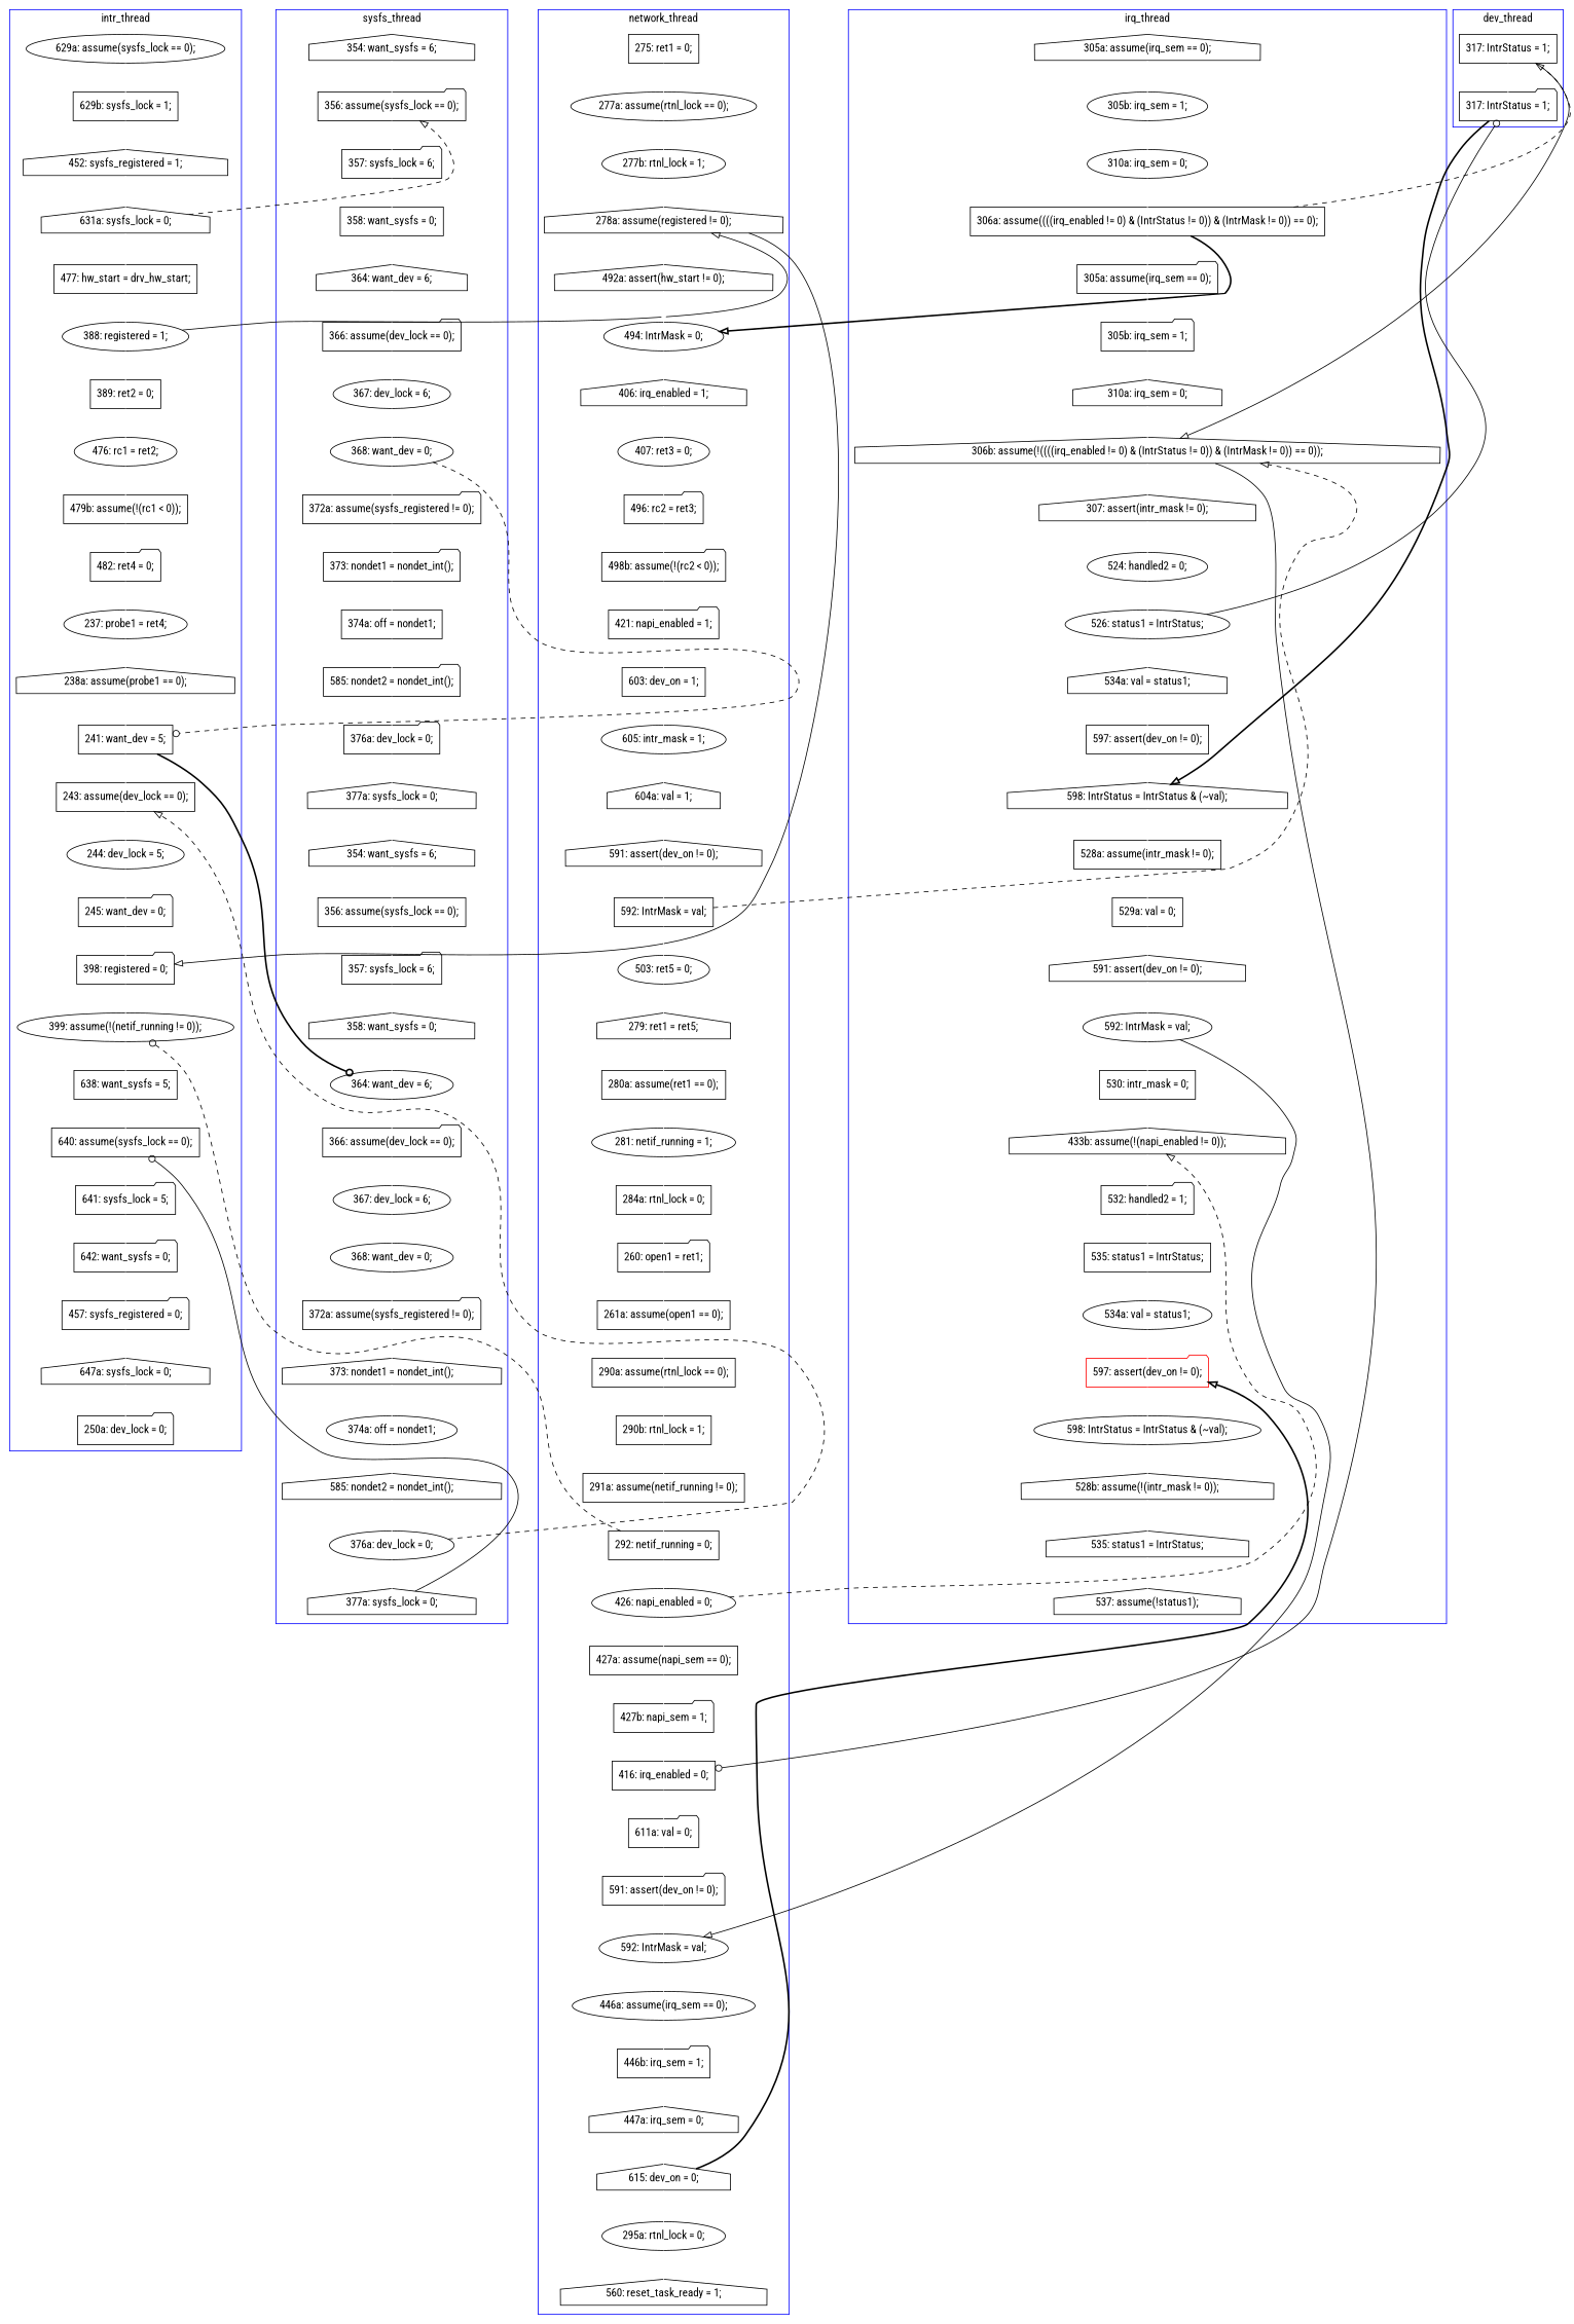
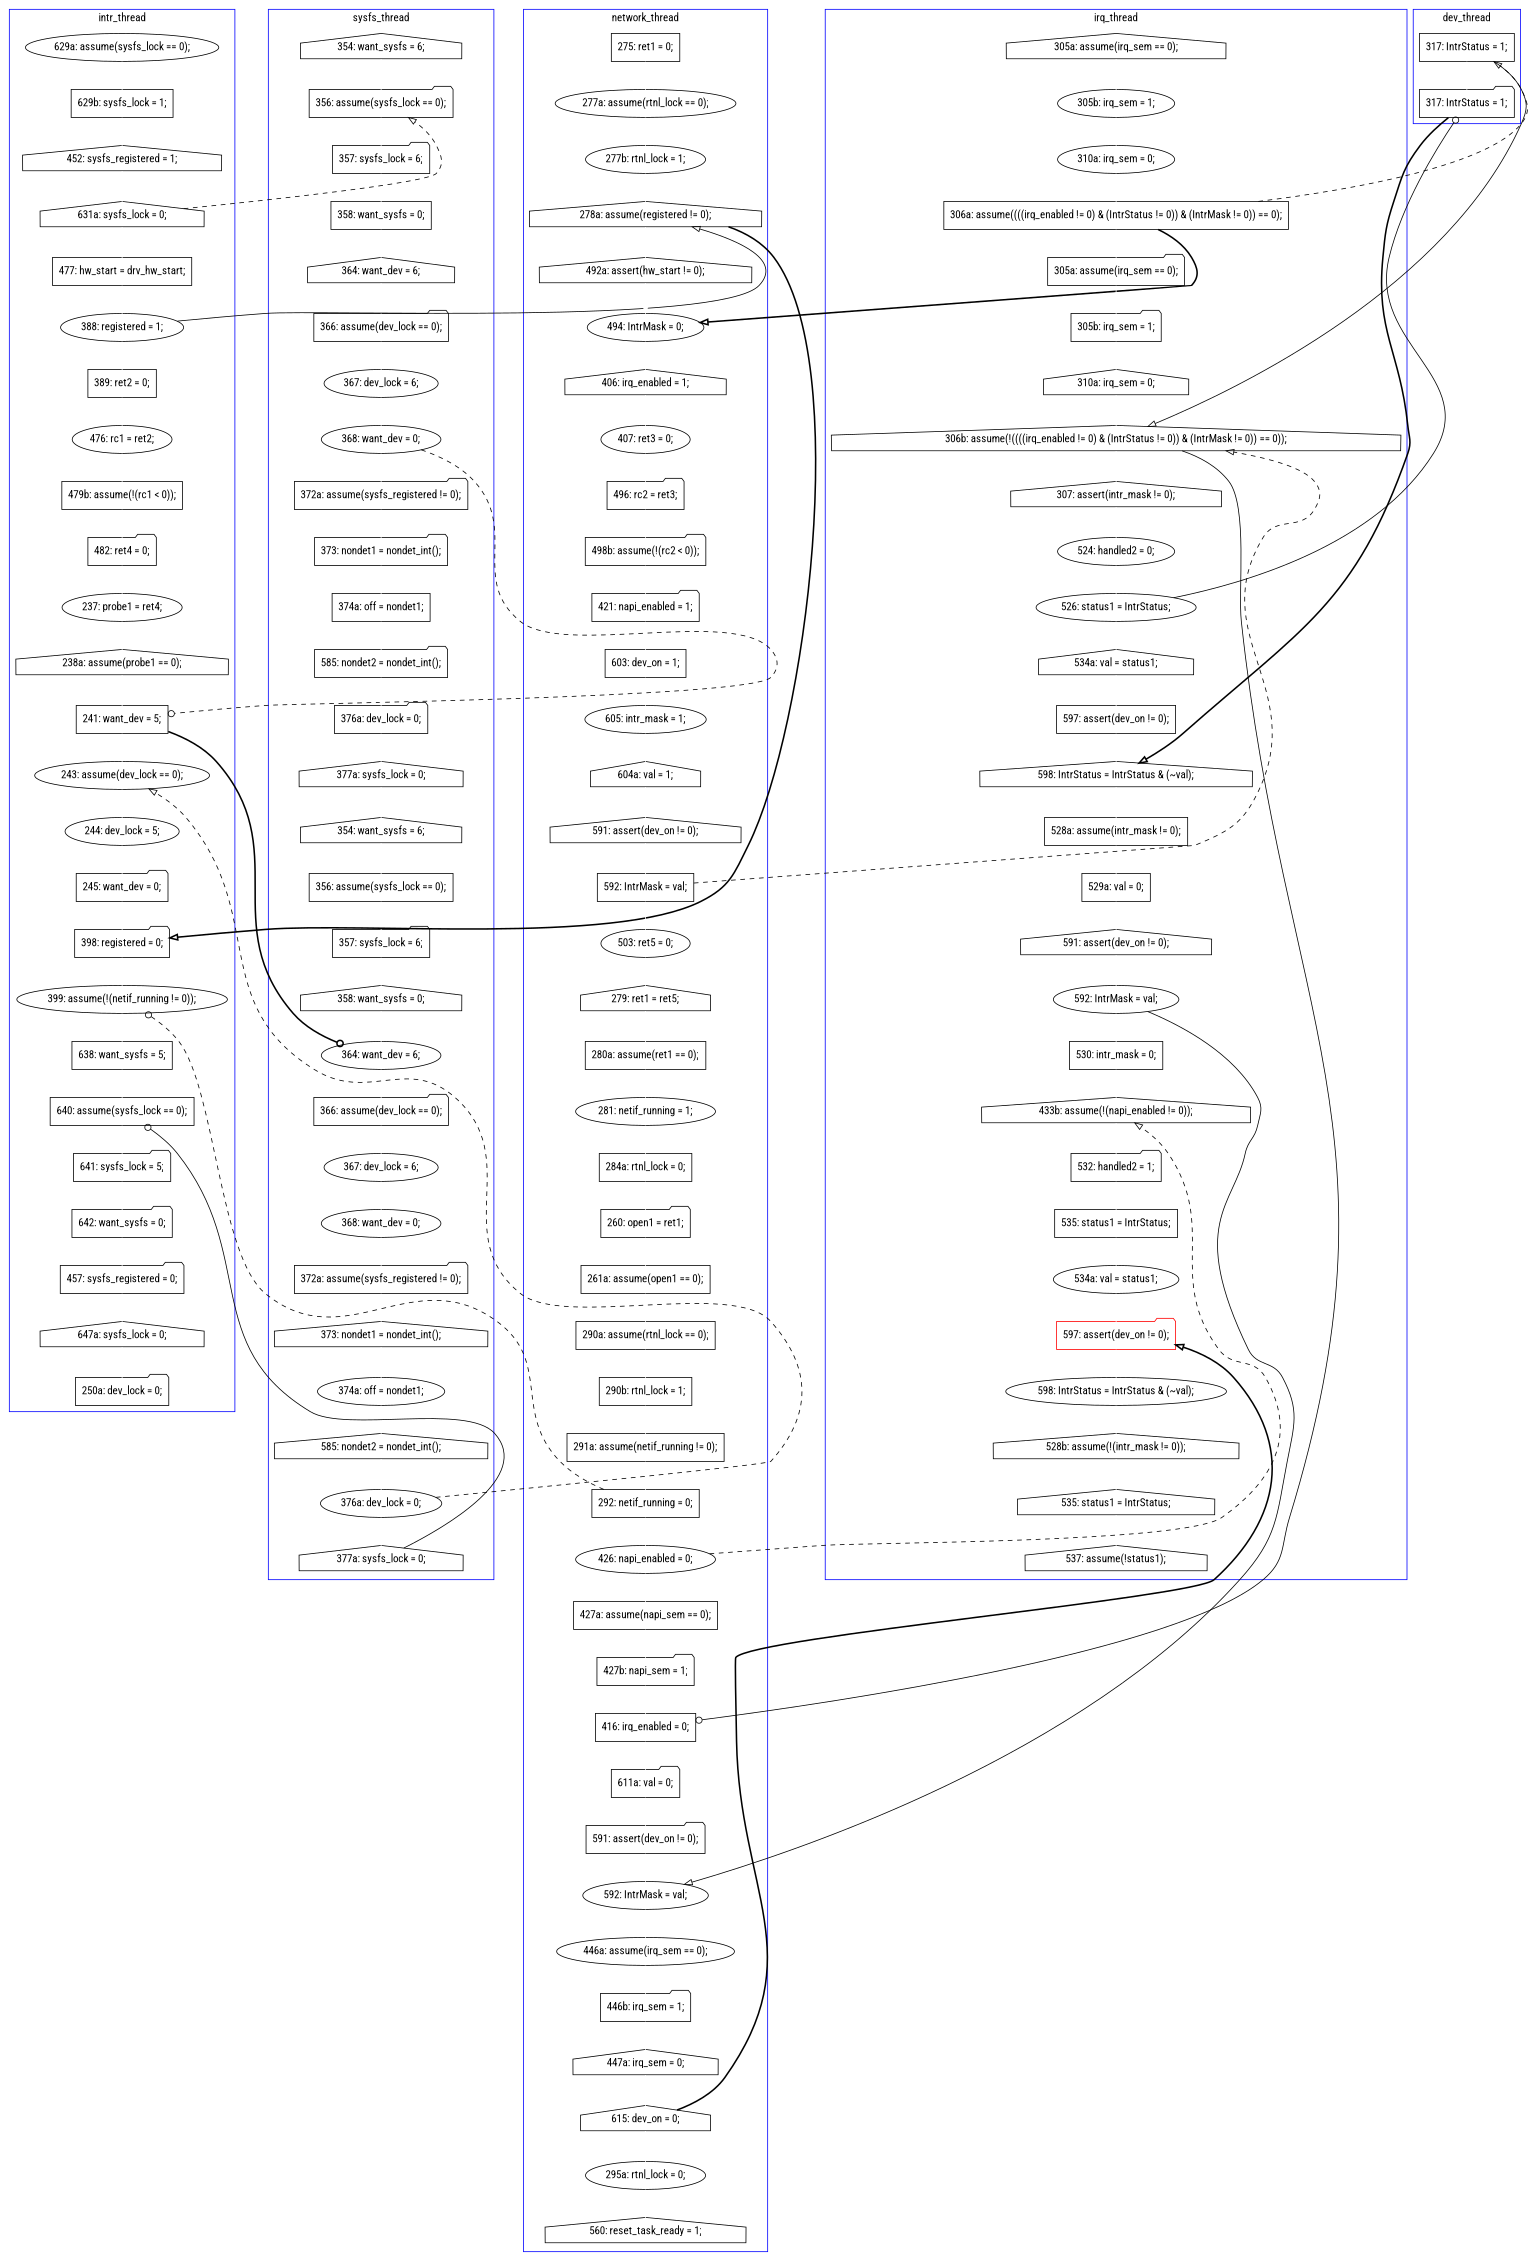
  digraph {
    fontname="Roboto Condensed"
    node [fontname="Roboto Condensed" shape=house]
    edge [color=white fontname="Roboto Condensed" style=solid]
    n1 [label="373: nondet1 = nondet_int();"]
    n2 [label="374a: off = nondet1;" shape=ellipse]
    n3 [label="364: want_dev = 6;"]
    n4 [label="366: assume(dev_lock == 0);" shape=folder]
    n5 [label="358: want_sysfs = 0;"]
    n6 [label="364: want_dev = 6;" shape=ellipse]
    n7 [label="367: dev_lock = 6;" shape=ellipse]
    n8 [label="366: assume(dev_lock == 0);" shape=folder]
    n9 [label="368: want_dev = 0;" shape=ellipse]
    n10 [label="372a: assume(sysfs_registered != 0);" shape=folder]
    n11 [label="585: nondet2 = nondet_int();"]
    n12 [label="376a: dev_lock = 0;" shape=ellipse]
    n13 [label="354: want_sysfs = 6;"]
    n14 [label="356: assume(sysfs_lock == 0);" shape=box]
    n15 [label="354: want_sysfs = 6;"]
    n16 [label="356: assume(sysfs_lock == 0);" shape=folder]
    n17 [label="357: sysfs_lock = 6;" shape=folder]
    n18 [label="374a: off = nondet1;" shape=box]
    n19 [label="585: nondet2 = nondet_int();" shape=folder]
    n20 [label="357: sysfs_lock = 6;" shape=folder]
    n21 [label="367: dev_lock = 6;" shape=ellipse]
    n22 [label="368: want_dev = 0;" shape=ellipse]
    n23 [label="358: want_sysfs = 0;" shape=box]
    n24 [label="377a: sysfs_lock = 0;"]
    n25 [label="373: nondet1 = nondet_int();" shape=folder]
    n26 [label="376a: dev_lock = 0;" shape=folder]
    n27 [label="372a: assume(sysfs_registered != 0);" shape=folder]
    n28 [label="377a: sysfs_lock = 0;"]
    n29 [label="317: IntrStatus = 1;" shape=box]
    n30 [label="317: IntrStatus = 1;" shape=folder]
    n31 [label="310a: irq_sem = 0;"]
    n32 [label="306b: assume(!((((irq_enabled != 0) & (IntrStatus != 0)) & (IntrMask != 0)) == 0));"]
    n33 [label="528b: assume(!(intr_mask != 0));"]
    n34 [label="535: status1 = IntrStatus;"]
    n35 [label="307: assert(intr_mask != 0);"]
    n36 [label="305a: assume(irq_sem == 0);"]
    n37 [label="305b: irq_sem = 1;" shape=ellipse]
    n38 [label="532: handled2 = 1;" shape=folder]
    n39 [label="535: status1 = IntrStatus;" shape=box]
    n40 [label="310a: irq_sem = 0;" shape=ellipse]
    n41 [label="306a: assume((((irq_enabled != 0) & (IntrStatus != 0)) & (IntrMask != 0)) == 0);" shape=box]
    n42 [label="592: IntrMask = val;" shape=ellipse]
    n43 [label="530: intr_mask = 0;" shape=box]
    n44 [label="526: status1 = IntrStatus;" shape=ellipse]
    n45 [label="534a: val = status1;"]
    n46 [label="433b: assume(!(napi_enabled != 0));"]
    n47 [label="305a: assume(irq_sem == 0);" shape=folder]
    n48 [label="305b: irq_sem = 1;" shape=folder]
    n49 [label="598: IntrStatus = IntrStatus & (~val);" shape=ellipse]
    n50 [label="597: assert(dev_on != 0);" shape=box]
    n51 [label="537: assume(!status1);"]
    n52 [label="598: IntrStatus = IntrStatus & (~val);"]
    n53 [label="529a: val = 0;" shape=box]
    n54 [label="591: assert(dev_on != 0);"]
    n55 [label="524: handled2 = 0;" shape=ellipse]
    n56 [color=red label="597: assert(dev_on != 0);" shape=folder]
    n57 [label="534a: val = status1;" shape=ellipse]
    n58 [label="528a: assume(intr_mask != 0);" shape=box]
    n59 [label="388: registered = 1;" shape=ellipse]
    n60 [label="631a: sysfs_lock = 0;"]
    n61 [label="477: hw_start = drv_hw_start;" shape=box]
    n62 [label="640: assume(sysfs_lock == 0);" shape=box]
    n63 [label="641: sysfs_lock = 5;" shape=folder]
    n64 [label="389: ret2 = 0;" shape=box]
    n65 [label="476: rc1 = ret2;" shape=ellipse]
    n66 [label="241: want_dev = 5;" shape=box]
    n67 [label="452: sysfs_registered = 1;"]
    n68 [label="245: want_dev = 0;" shape=folder]
    n69 [label="398: registered = 0;" shape=folder]
-   n70 [label="243: assume(dev_lock == 0);" shape=box]
+   n70 [label="243: assume(dev_lock == 0);" shape=ellipse]
    n71 [label="629b: sysfs_lock = 1;" shape=box]
    n72 [label="399: assume(!(netif_running != 0));" shape=ellipse]
    n73 [label="479b: assume(!(rc1 < 0));" shape=box]
    n74 [label="237: probe1 = ret4;" shape=ellipse]
    n75 [label="238a: assume(probe1 == 0);"]
    n76 [label="244: dev_lock = 5;" shape=ellipse]
    n77 [label="457: sysfs_registered = 0;" shape=folder]
    n78 [label="647a: sysfs_lock = 0;"]
    n79 [label="642: want_sysfs = 0;" shape=folder]
    n80 [label="629a: assume(sysfs_lock == 0);" shape=ellipse]
    n81 [label="482: ret4 = 0;" shape=folder]
    n82 [label="250a: dev_lock = 0;" shape=folder]
    n83 [label="638: want_sysfs = 5;" shape=box]
    n84 [label="278a: assume(registered != 0);"]
    n85 [label="426: napi_enabled = 0;" shape=ellipse]
    n86 [label="427a: assume(napi_sem == 0);" shape=box]
    n87 [label="447a: irq_sem = 0;"]
    n88 [label="615: dev_on = 0;"]
    n89 [label="260: open1 = ret1;" shape=folder]
    n90 [label="261a: assume(open1 == 0);" shape=box]
    n91 [label="290a: assume(rtnl_lock == 0);" shape=box]
    n92 [label="290b: rtnl_lock = 1;" shape=box]
    n93 [label="603: dev_on = 1;" shape=box]
    n94 [label="605: intr_mask = 1;" shape=ellipse]
    n95 [label="503: ret5 = 0;" shape=ellipse]
    n96 [label="279: ret1 = ret5;"]
    n97 [label="416: irq_enabled = 0;" shape=box]
    n98 [label="611a: val = 0;" shape=folder]
    n99 [label="446b: irq_sem = 1;" shape=folder]
    n100 [label="604a: val = 1;"]
    n101 [label="291a: assume(netif_running != 0);" shape=box]
    n102 [label="292: netif_running = 0;" shape=box]
    n103 [label="494: IntrMask = 0;" shape=ellipse]
    n104 [label="427b: napi_sem = 1;" shape=folder]
    n105 [label="498b: assume(!(rc2 < 0));" shape=folder]
    n106 [label="421: napi_enabled = 1;" shape=folder]
    n107 [label="406: irq_enabled = 1;"]
    n108 [label="407: ret3 = 0;" shape=ellipse]
    n109 [label="492a: assert(hw_start != 0);"]
    n110 [label="446a: assume(irq_sem == 0);" shape=ellipse]
    n111 [label="496: rc2 = ret3;" shape=folder]
    n112 [label="592: IntrMask = val;" shape=ellipse]
    n113 [label="295a: rtnl_lock = 0;" shape=ellipse]
    n114 [label="560: reset_task_ready = 1;"]
    n115 [label="281: netif_running = 1;" shape=ellipse]
    n116 [label="284a: rtnl_lock = 0;" shape=box]
    n117 [label="277b: rtnl_lock = 1;" shape=ellipse]
    n118 [label="592: IntrMask = val;" shape=box]
    n119 [label="591: assert(dev_on != 0);" shape=folder]
    n120 [label="277a: assume(rtnl_lock == 0);" shape=ellipse]
    n121 [label="591: assert(dev_on != 0);"]
    n122 [label="280a: assume(ret1 == 0);" shape=box]
    n123 [label="275: ret1 = 0;" shape=box]
    subgraph cluster_1 {
      color=blue
      label=sysfs_thread
      n1
      n2
      n3
      n4
      n5
      n6
      n7
      n8
      n9
      n10
      n11
      n12
      n13
      n14
      n15
      n16
      n17
      n18
      n19
      n20
      n21
      n22
      n23
      n24
      n25
      n26
      n27
      n28
    }
    subgraph cluster_2 {
      color=blue
      label=dev_thread
      n29
      n30
    }
    subgraph cluster_3 {
      color=blue
      label=irq_thread
      n31
      n32
      n33
      n34
      n35
      n36
      n37
      n38
      n39
      n40
      n41
      n42
      n43
      n44
      n45
      n46
      n47
      n48
      n49
      n50
      n51
      n52
      n53
      n54
      n55
      n56
      n57
      n58
    }
    subgraph cluster_4 {
      color=blue
      label=intr_thread
      n59
      n60
      n61
      n62
      n63
      n64
      n65
      n66
      n67
      n68
      n69
      n70
      n71
      n72
      n73
      n74
      n75
      n76
      n77
      n78
      n79
      n80
      n81
      n82
      n83
    }
    subgraph cluster_5 {
      color=blue
      label=network_thread
      n84
      n85
      n86
      n87
      n88
      n89
      n90
      n91
      n92
      n93
      n94
      n95
      n96
      n97
      n98
      n99
      n100
      n101
      n102
      n103
      n104
      n105
      n106
      n107
      n108
      n109
      n110
      n111
      n112
      n113
      n114
      n115
      n116
      n117
      n118
      n119
      n120
      n121
      n122
      n123
    }
    n1 -> n2
    n2 -> n11
    n3 -> n4
    n4 -> n7
    n5 -> n6
    n6 -> n8
    n7 -> n9
    n8 -> n21
    n9 -> n10
    n9 -> n66 [arrowhead=odot color=black constraint=false style=dashed]
    n10 -> n25
    n11 -> n12
    n12 -> n24
    n12 -> n70 [arrowhead=onormal color=black constraint=false style=dashed]
    n13 -> n14
    n14 -> n17
    n15 -> n16
    n16 -> n20
    n17 -> n5
    n18 -> n19
    n19 -> n26
    n20 -> n23
    n21 -> n22
    n22 -> n27
    n23 -> n3
    n24 -> n62 [arrowhead=odot color=black constraint=false]
    n25 -> n18
    n26 -> n28
    n27 -> n1
    n28 -> n13
    n29 -> n30
    n29 -> n32 [arrowhead=onormal color=black constraint=false]
    n30 -> n52 [arrowhead=onormal color=black constraint=false style=bold]
    n31 -> n32
    n32 -> n35
    n32 -> n97 [arrowhead=odot color=black constraint=false]
    n33 -> n34
    n34 -> n51
    n35 -> n55
    n36 -> n37
    n37 -> n40
    n38 -> n39
    n39 -> n57
    n40 -> n41
    n41 -> n29 [arrowhead=onormal color=black constraint=false style=dashed]
    n41 -> n47
    n41 -> n103 [arrowhead=onormal color=black constraint=false style=bold]
    n42 -> n43
    n42 -> n112 [arrowhead=onormal color=black constraint=false]
    n43 -> n46
    n44 -> n30 [arrowhead=odot color=black constraint=false]
    n44 -> n45
    n45 -> n50
    n46 -> n38
    n47 -> n48
    n48 -> n31
    n49 -> n33
    n50 -> n52
    n52 -> n58
    n53 -> n54
    n54 -> n42
    n55 -> n44
    n56 -> n49
    n57 -> n56
    n58 -> n53
    n59 -> n64
    n59 -> n84 [arrowhead=onormal color=black constraint=false]
    n60 -> n16 [arrowhead=onormal color=black constraint=false style=dashed]
    n60 -> n61
    n61 -> n59
    n62 -> n63
    n63 -> n79
    n64 -> n65
    n65 -> n73
    n66 -> n6 [arrowhead=odot color=black constraint=false style=bold]
    n66 -> n70
    n67 -> n60
    n68 -> n69
    n69 -> n72
    n70 -> n76
    n71 -> n67
    n72 -> n83
    n73 -> n81
    n74 -> n75
    n75 -> n66
    n76 -> n68
    n77 -> n78
    n78 -> n82
    n79 -> n77
    n80 -> n71
    n81 -> n74
    n83 -> n62
-   n84 -> n69 [arrowhead=onormal color=black constraint=false]
+   n84 -> n69 [arrowhead=onormal color=black constraint=false style=bold]
    n84 -> n109
    n85 -> n46 [arrowhead=onormal color=black constraint=false style=dashed]
    n85 -> n86
    n86 -> n104
    n87 -> n88
    n88 -> n56 [arrowhead=onormal color=black constraint=false style=bold]
    n88 -> n113
    n89 -> n90
    n90 -> n91
    n91 -> n92
    n92 -> n101
    n93 -> n94
    n94 -> n100
    n95 -> n96
    n96 -> n122
    n97 -> n98
    n98 -> n119
    n99 -> n87
    n100 -> n121
    n101 -> n102
    n102 -> n72 [arrowhead=odot color=black constraint=false style=dashed]
    n102 -> n85
    n103 -> n107
    n104 -> n97
    n105 -> n106
    n106 -> n93
    n107 -> n108
    n108 -> n111
    n109 -> n103
    n110 -> n99
    n111 -> n105
    n112 -> n110
    n113 -> n114
    n115 -> n116
    n116 -> n89
    n117 -> n84
    n118 -> n32 [arrowhead=onormal color=black constraint=false style=dashed]
    n118 -> n95
    n119 -> n112
    n120 -> n117
    n121 -> n118
    n122 -> n115
    n123 -> n120
  }
